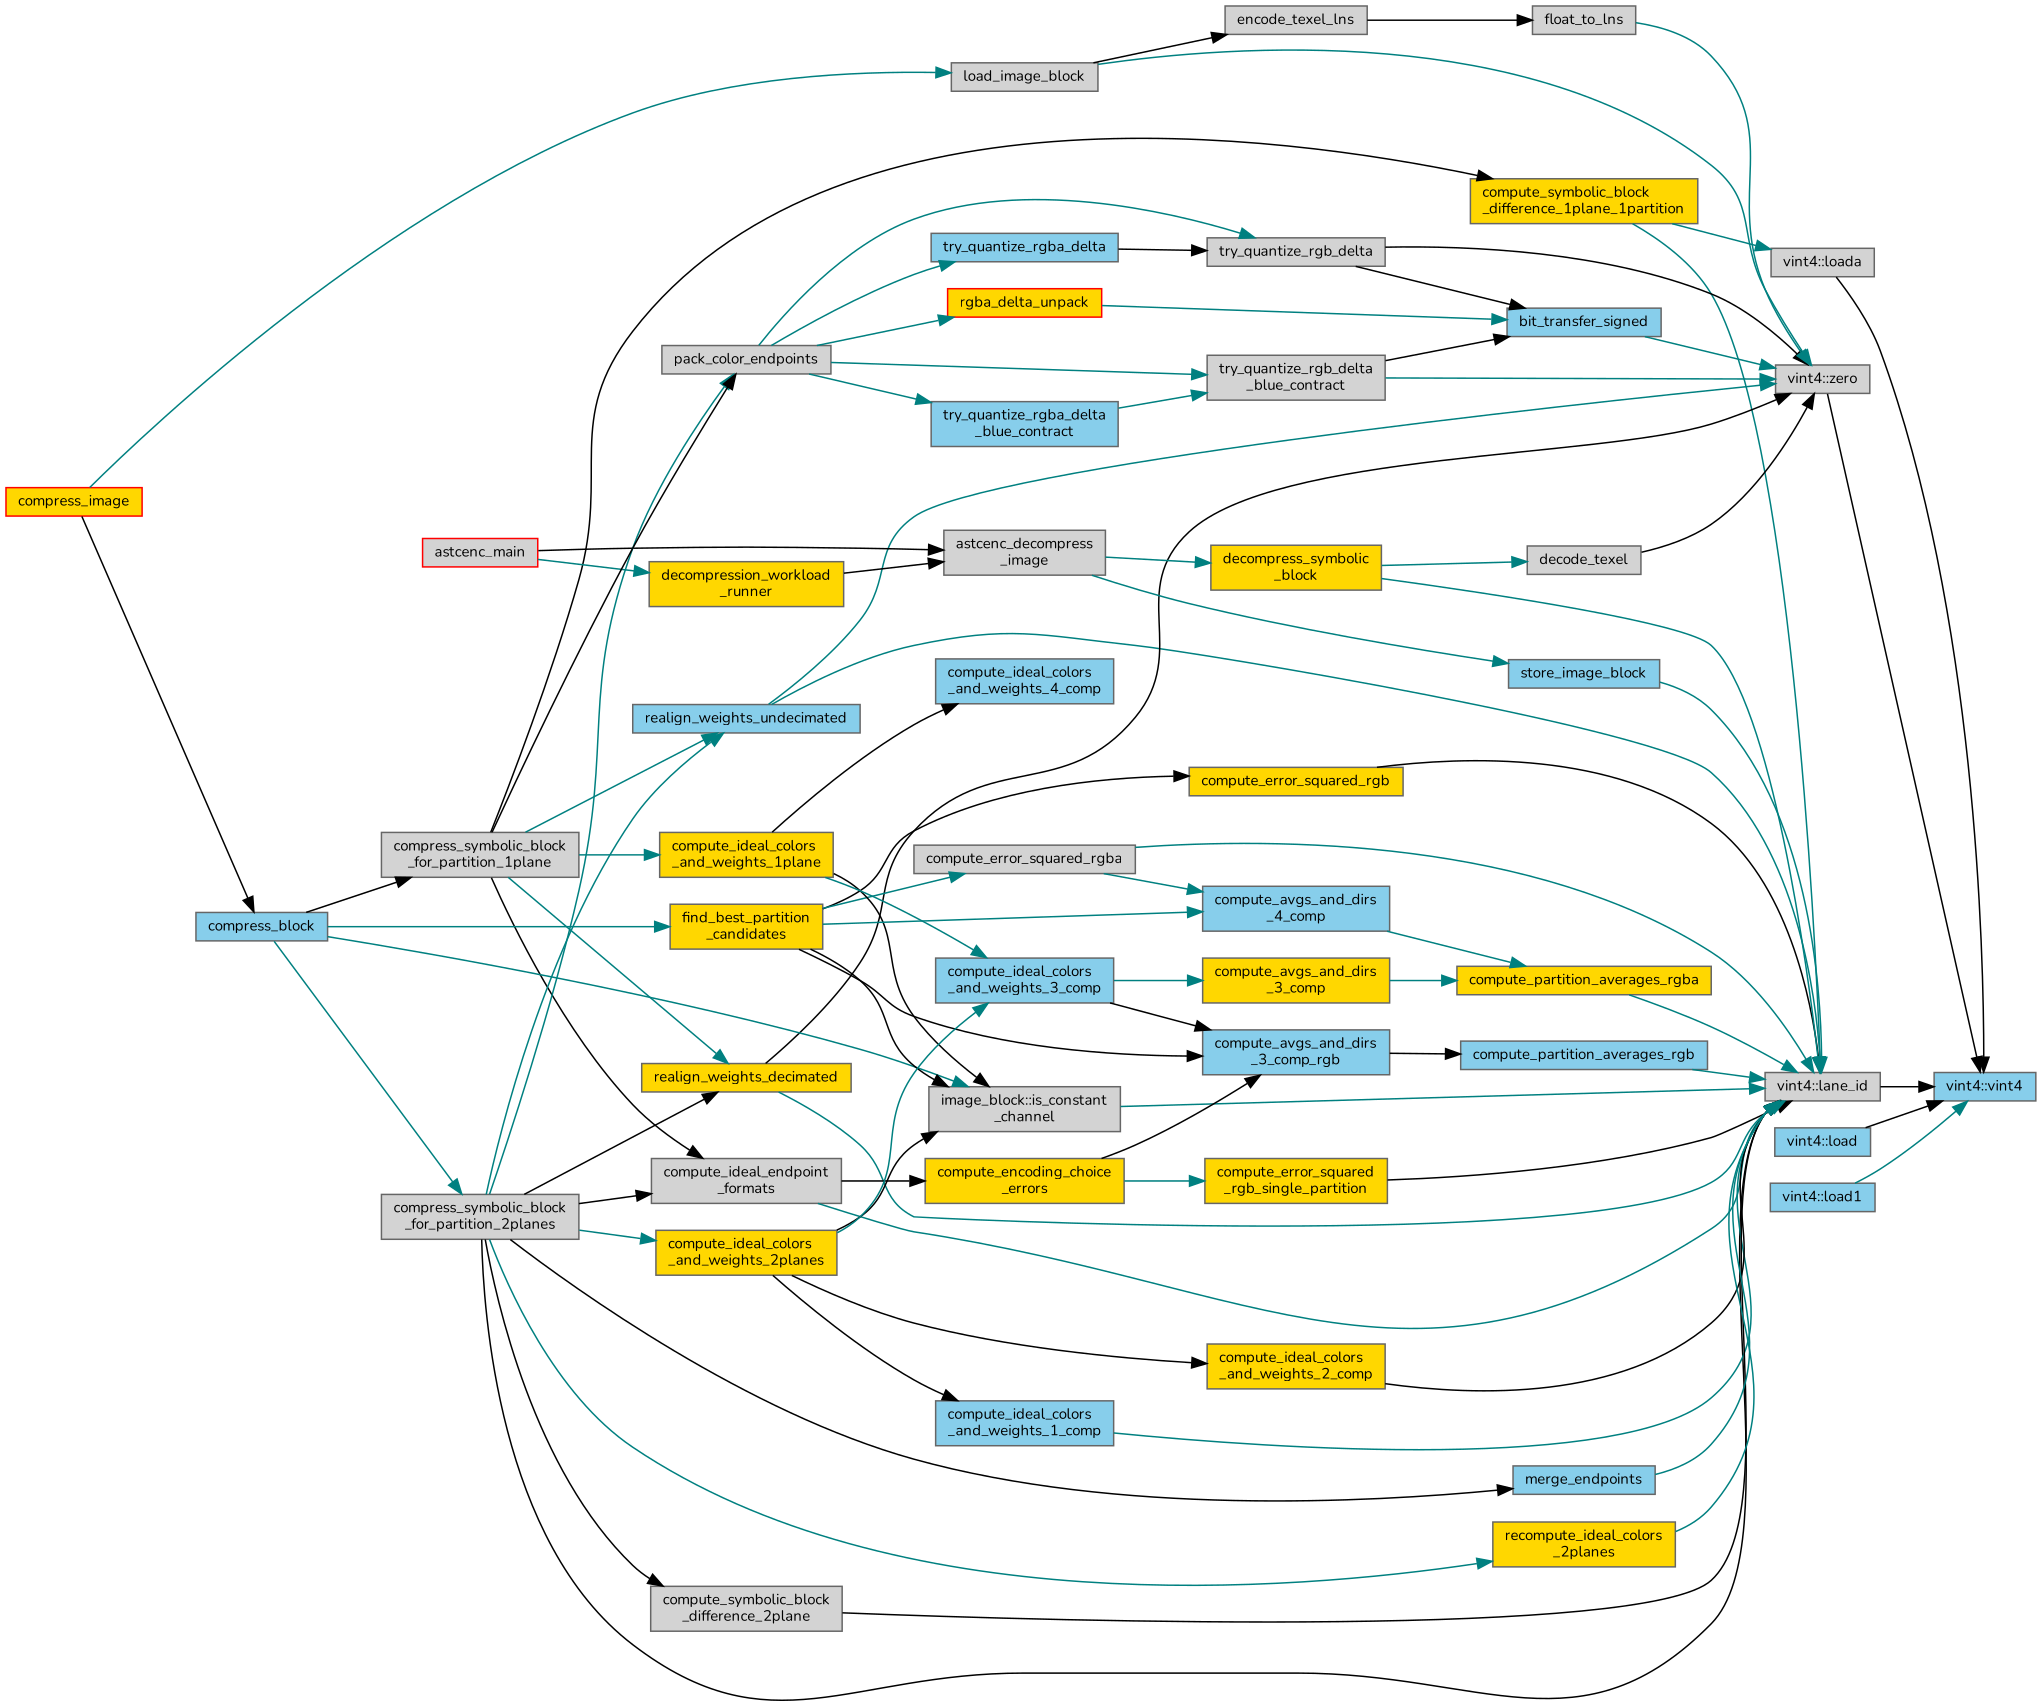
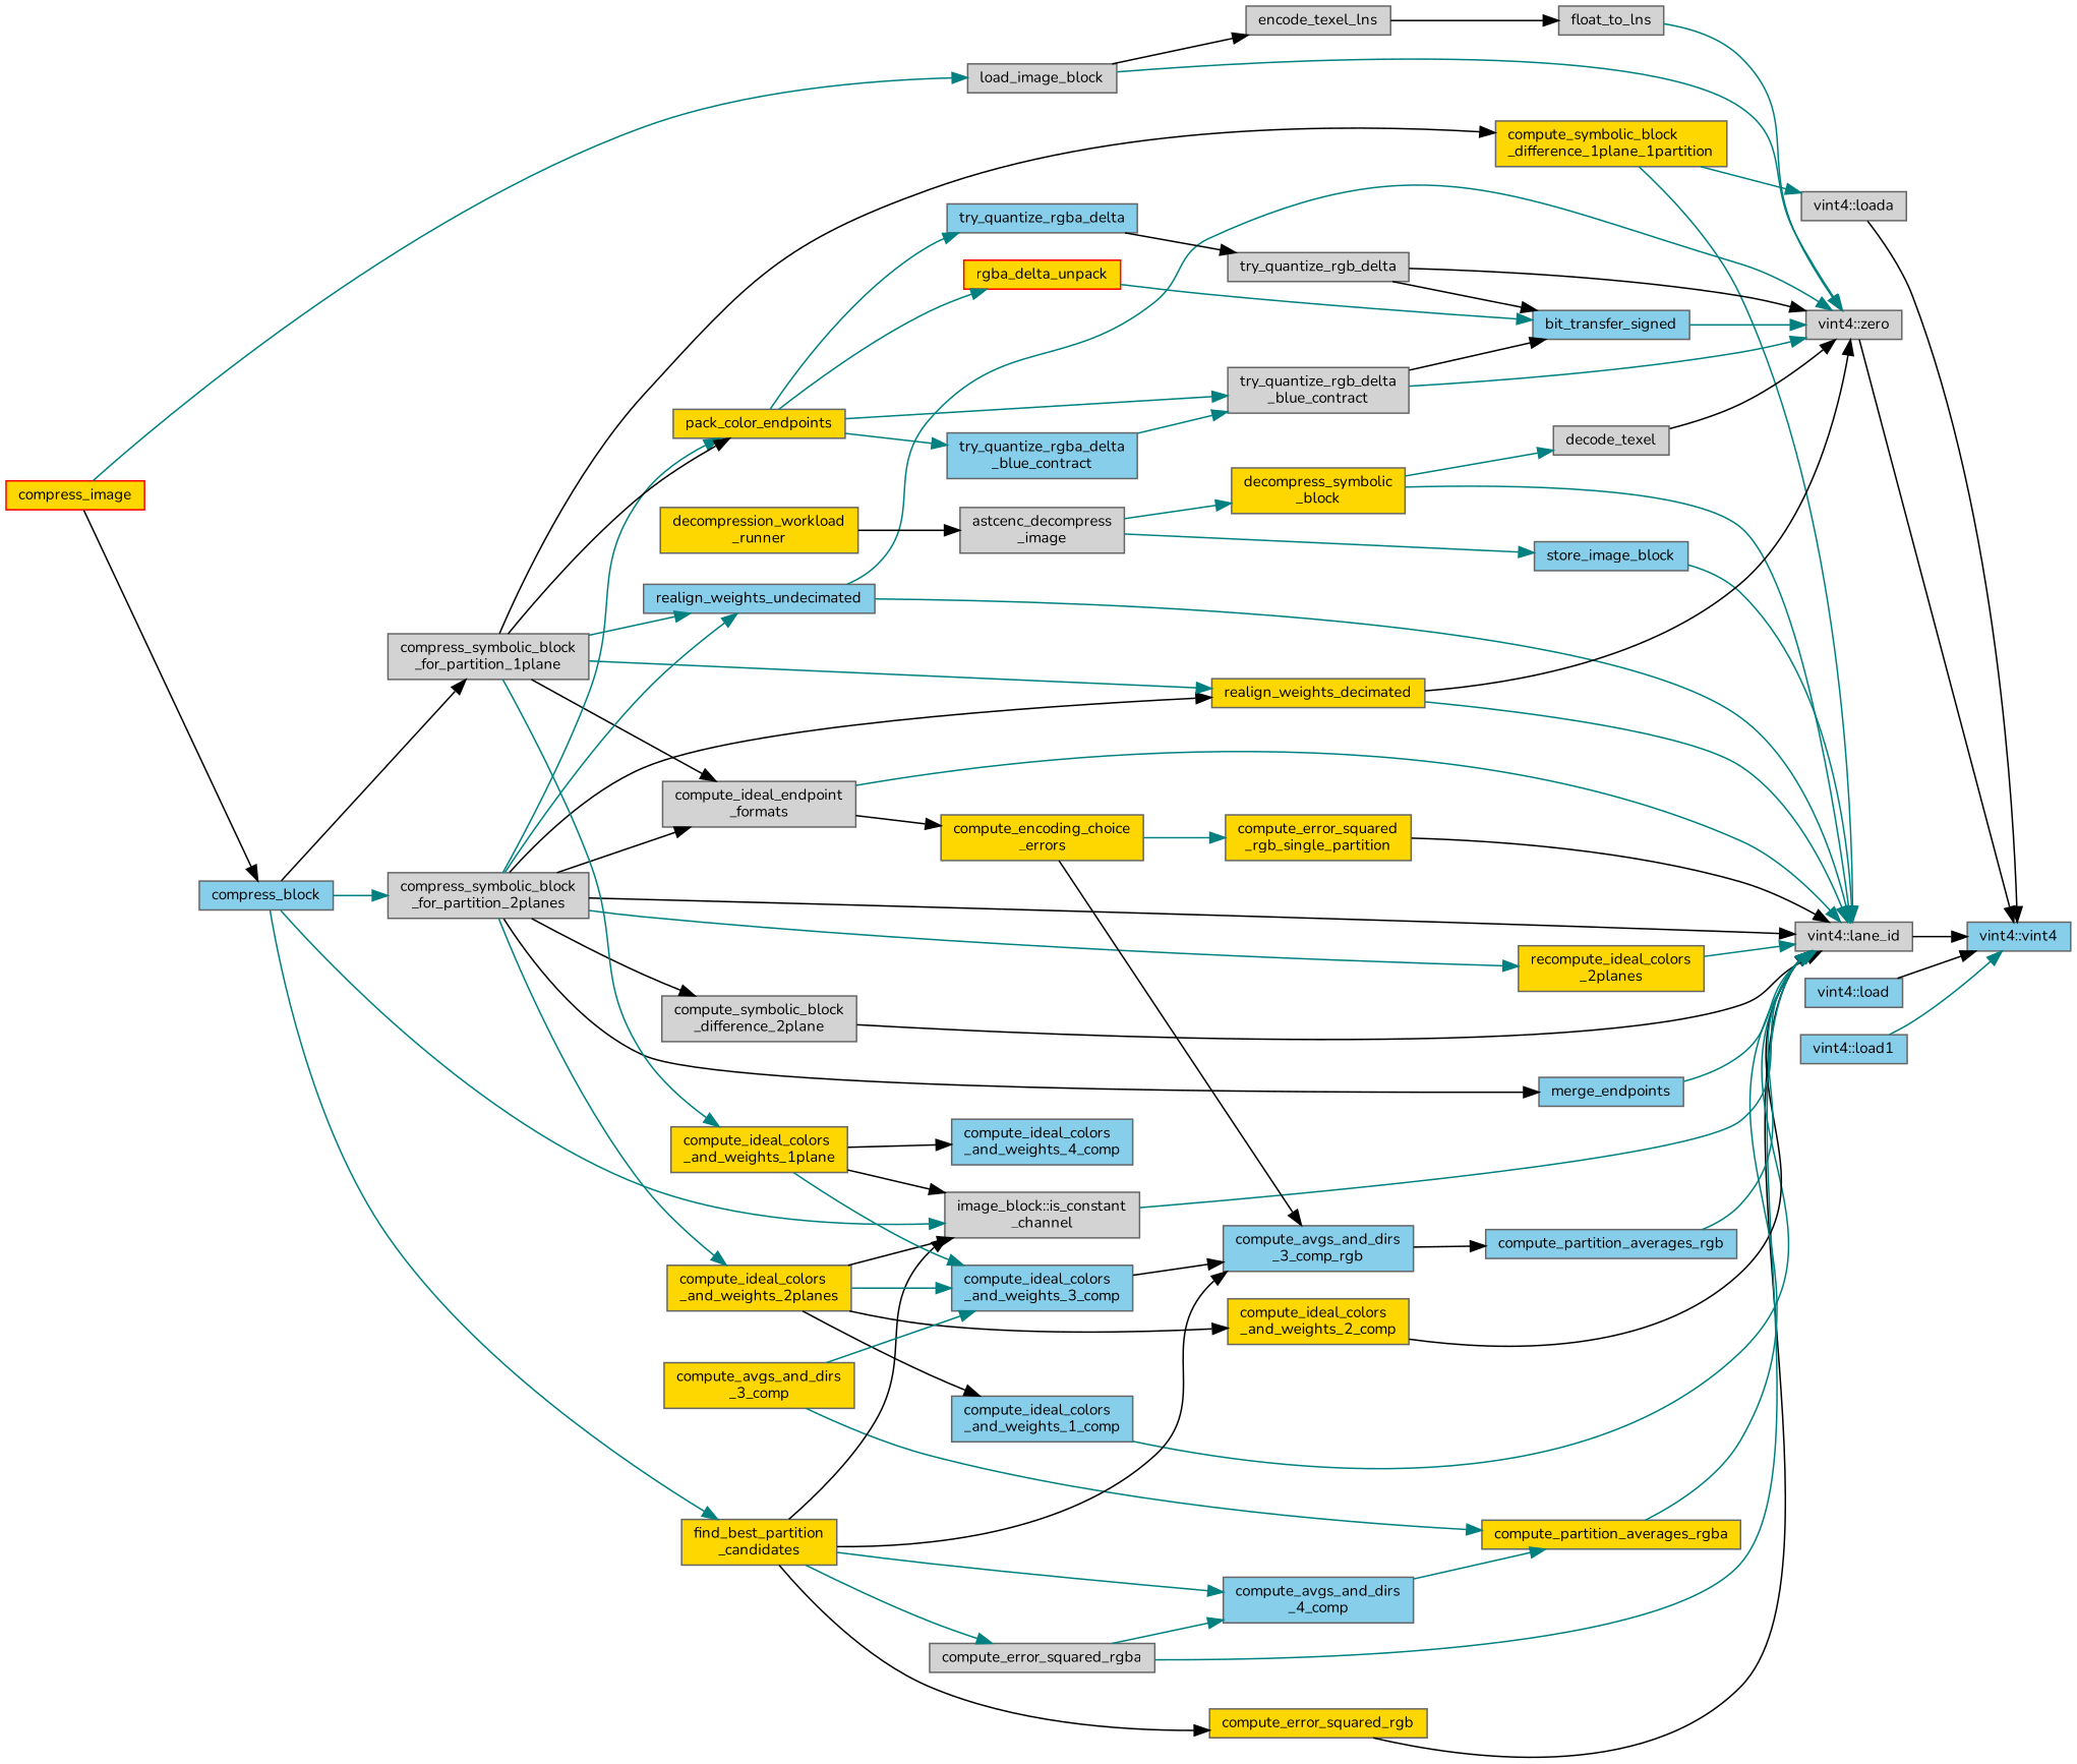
  digraph {
    fontname=Nunito
    rankdir=RL
    node [color=grey40 fillcolor=lightgrey fontname=Nunito fontsize=10 shape=box style=filled]
    edge [color=teal dir=back fontname=Nunito fontsize=10 labelfontname=Helvetica labelfontsize=10 style=solid]
    n1 [color=gray40 fillcolor=skyblue fontcolor=black height=0.2 label="vint4::vint4" width=0.4]
    n2 [height=0.2 label="vint4::lane_id" width=0.4]
    n3 [fillcolor=skyblue height=0.2 label="vint4::load" width=0.4]
    n4 [fillcolor=skyblue height=0.2 label="vint4::load1" width=0.4]
    n5 [height=0.2 label="vint4::loada" width=0.4]
    n6 [height=0.2 label="vint4::zero" width=0.4]
    n7 [height=0.2 label="compress_symbolic_block\l_for_partition_2planes" width=0.4]
    n8 [fillcolor=gold height=0.2 label=compute_error_squared_rgb width=0.4]
    n9 [fillcolor=gold height=0.2 label="compute_error_squared\l_rgb_single_partition" width=0.4]
    n10 [height=0.2 label="compute_ideal_endpoint\l_formats" width=0.4]
    n11 [height=0.2 label=compute_error_squared_rgba width=0.4]
    n12 [fillcolor=skyblue height=0.2 label="compute_ideal_colors\l_and_weights_1_comp" width=0.4]
    n13 [fillcolor=gold height=0.2 label="compute_ideal_colors\l_and_weights_2_comp" width=0.4]
    n14 [fillcolor=skyblue height=0.2 label=compute_partition_averages_rgb width=0.4]
    n15 [fillcolor=gold height=0.2 label=compute_partition_averages_rgba width=0.4]
    n16 [fillcolor=gold height=0.2 label="compute_symbolic_block\l_difference_1plane_1partition" width=0.4]
    n17 [height=0.2 label="compute_symbolic_block\l_difference_2plane" width=0.4]
    n18 [fillcolor=gold height=0.2 label="decompress_symbolic\l_block" width=0.4]
    n19 [height=0.2 label="image_block::is_constant\l_channel" width=0.4]
    n20 [fillcolor=skyblue height=0.2 label=merge_endpoints width=0.4]
    n21 [fillcolor=gold height=0.2 label=realign_weights_decimated width=0.4]
    n22 [fillcolor=skyblue height=0.2 label=realign_weights_undecimated width=0.4]
    n23 [fillcolor=gold height=0.2 label="recompute_ideal_colors\l_2planes" width=0.4]
    n24 [fillcolor=skyblue height=0.2 label=store_image_block width=0.4]
    n25 [fillcolor=skyblue height=0.2 label=bit_transfer_signed width=0.4]
    n26 [height=0.2 label=try_quantize_rgb_delta width=0.4]
    n27 [height=0.2 label="try_quantize_rgb_delta\l_blue_contract" width=0.4]
    n28 [height=0.2 label=decode_texel width=0.4]
    n29 [height=0.2 label=float_to_lns width=0.4]
    n30 [height=0.2 label=load_image_block width=0.4]
    n31 [fillcolor=skyblue height=0.2 label=compress_block width=0.4]
    n32 [fillcolor=gold height=0.2 label="find_best_partition\l_candidates" width=0.4]
    n33 [fillcolor=gold height=0.2 label="compute_encoding_choice\l_errors" width=0.4]
    n34 [height=0.2 label="compress_symbolic_block\l_for_partition_1plane" width=0.4]
    n35 [fillcolor=gold height=0.2 label="compute_ideal_colors\l_and_weights_2planes" width=0.4]
    n36 [fillcolor=skyblue height=0.2 label="compute_avgs_and_dirs\l_3_comp_rgb" width=0.4]
    n37 [fillcolor=gold height=0.2 label="compute_avgs_and_dirs\l_3_comp" width=0.4]
    n38 [fillcolor=skyblue height=0.2 label="compute_avgs_and_dirs\l_4_comp" width=0.4]
    n39 [height=0.2 label="astcenc_decompress\l_image" width=0.4]
    n40 [fillcolor=gold height=0.2 label="compute_ideal_colors\l_and_weights_1plane" width=0.4]
    n41 [color=red fillcolor=gold height=0.2 label=compress_image width=0.4]
    n42 [fillcolor=skyblue height=0.2 label="compute_ideal_colors\l_and_weights_3_comp" width=0.4]
    n43 [fillcolor=skyblue height=0.2 label="compute_ideal_colors\l_and_weights_4_comp" width=0.4]
-   n44 [color=red height=0.2 label=astcenc_main width=0.4]
    n45 [fillcolor=gold height=0.2 label="decompression_workload\l_runner" width=0.4]
    n46 [color=red fillcolor=gold height=0.2 label=rgba_delta_unpack width=0.4]
-   n47 [height=0.2 label=pack_color_endpoints width=0.4]
+   n47 [fillcolor=gold height=0.2 label=pack_color_endpoints width=0.4]
    n48 [fillcolor=skyblue height=0.2 label=try_quantize_rgba_delta width=0.4]
    n49 [fillcolor=skyblue height=0.2 label="try_quantize_rgba_delta\l_blue_contract" width=0.4]
    n50 [height=0.2 label=encode_texel_lns width=0.4]
    n1 -> n2 [color=black]
    n1 -> n3 [color=black]
    n1 -> n4
    n1 -> n5 [color=black]
    n1 -> n6 [color=black]
    n2 -> n7 [color=black]
    n2 -> n8 [color=black]
    n2 -> n9 [color=black]
    n2 -> n10
    n2 -> n11
    n2 -> n12
    n2 -> n13 [color=black]
    n2 -> n14
    n2 -> n15
    n2 -> n16
    n2 -> n17 [color=black]
    n2 -> n18
    n2 -> n19
    n2 -> n20
    n2 -> n21
    n2 -> n22
    n2 -> n23
    n2 -> n24
    n5 -> n16
    n6 -> n21 [color=black]
    n6 -> n22
    n6 -> n25
    n6 -> n26 [color=black]
    n6 -> n27
    n6 -> n28 [color=black]
    n6 -> n29
    n6 -> n30
    n7 -> n31
    n8 -> n32 [color=black]
    n9 -> n33
    n10 -> n7 [color=black]
    n10 -> n34 [color=black]
    n11 -> n32
    n12 -> n35 [color=black]
    n13 -> n35 [color=black]
    n14 -> n36 [color=black]
    n15 -> n37
    n15 -> n38
    n16 -> n34 [color=black]
    n17 -> n7 [color=black]
    n18 -> n39
    n19 -> n31
    n19 -> n32 [color=black]
    n19 -> n35 [color=black]
    n19 -> n40 [color=black]
    n20 -> n7 [color=black]
    n21 -> n7 [color=black]
    n21 -> n34
    n22 -> n7
    n22 -> n34
    n23 -> n7
    n24 -> n39
    n25 -> n26 [color=black]
    n25 -> n27 [color=black]
    n25 -> n46
-   n26 -> n47
    n26 -> n48 [color=black]
    n27 -> n47
    n27 -> n49
    n28 -> n18
    n29 -> n50 [color=black]
    n30 -> n41
    n31 -> n41 [color=black]
    n32 -> n31
    n33 -> n10 [color=black]
    n34 -> n31 [color=black]
    n35 -> n7
    n36 -> n32 [color=black]
    n36 -> n33 [color=black]
    n36 -> n42 [color=black]
-   n37 -> n42
+   n42 -> n37
    n38 -> n11
    n38 -> n32
-   n39 -> n44 [color=black]
    n39 -> n45 [color=black]
    n40 -> n34
    n42 -> n35
    n42 -> n40
    n43 -> n40 [color=black]
-   n45 -> n44
    n46 -> n47
    n47 -> n7
    n47 -> n34 [color=black]
    n48 -> n47
    n49 -> n47
    n50 -> n30 [color=black]
  }
